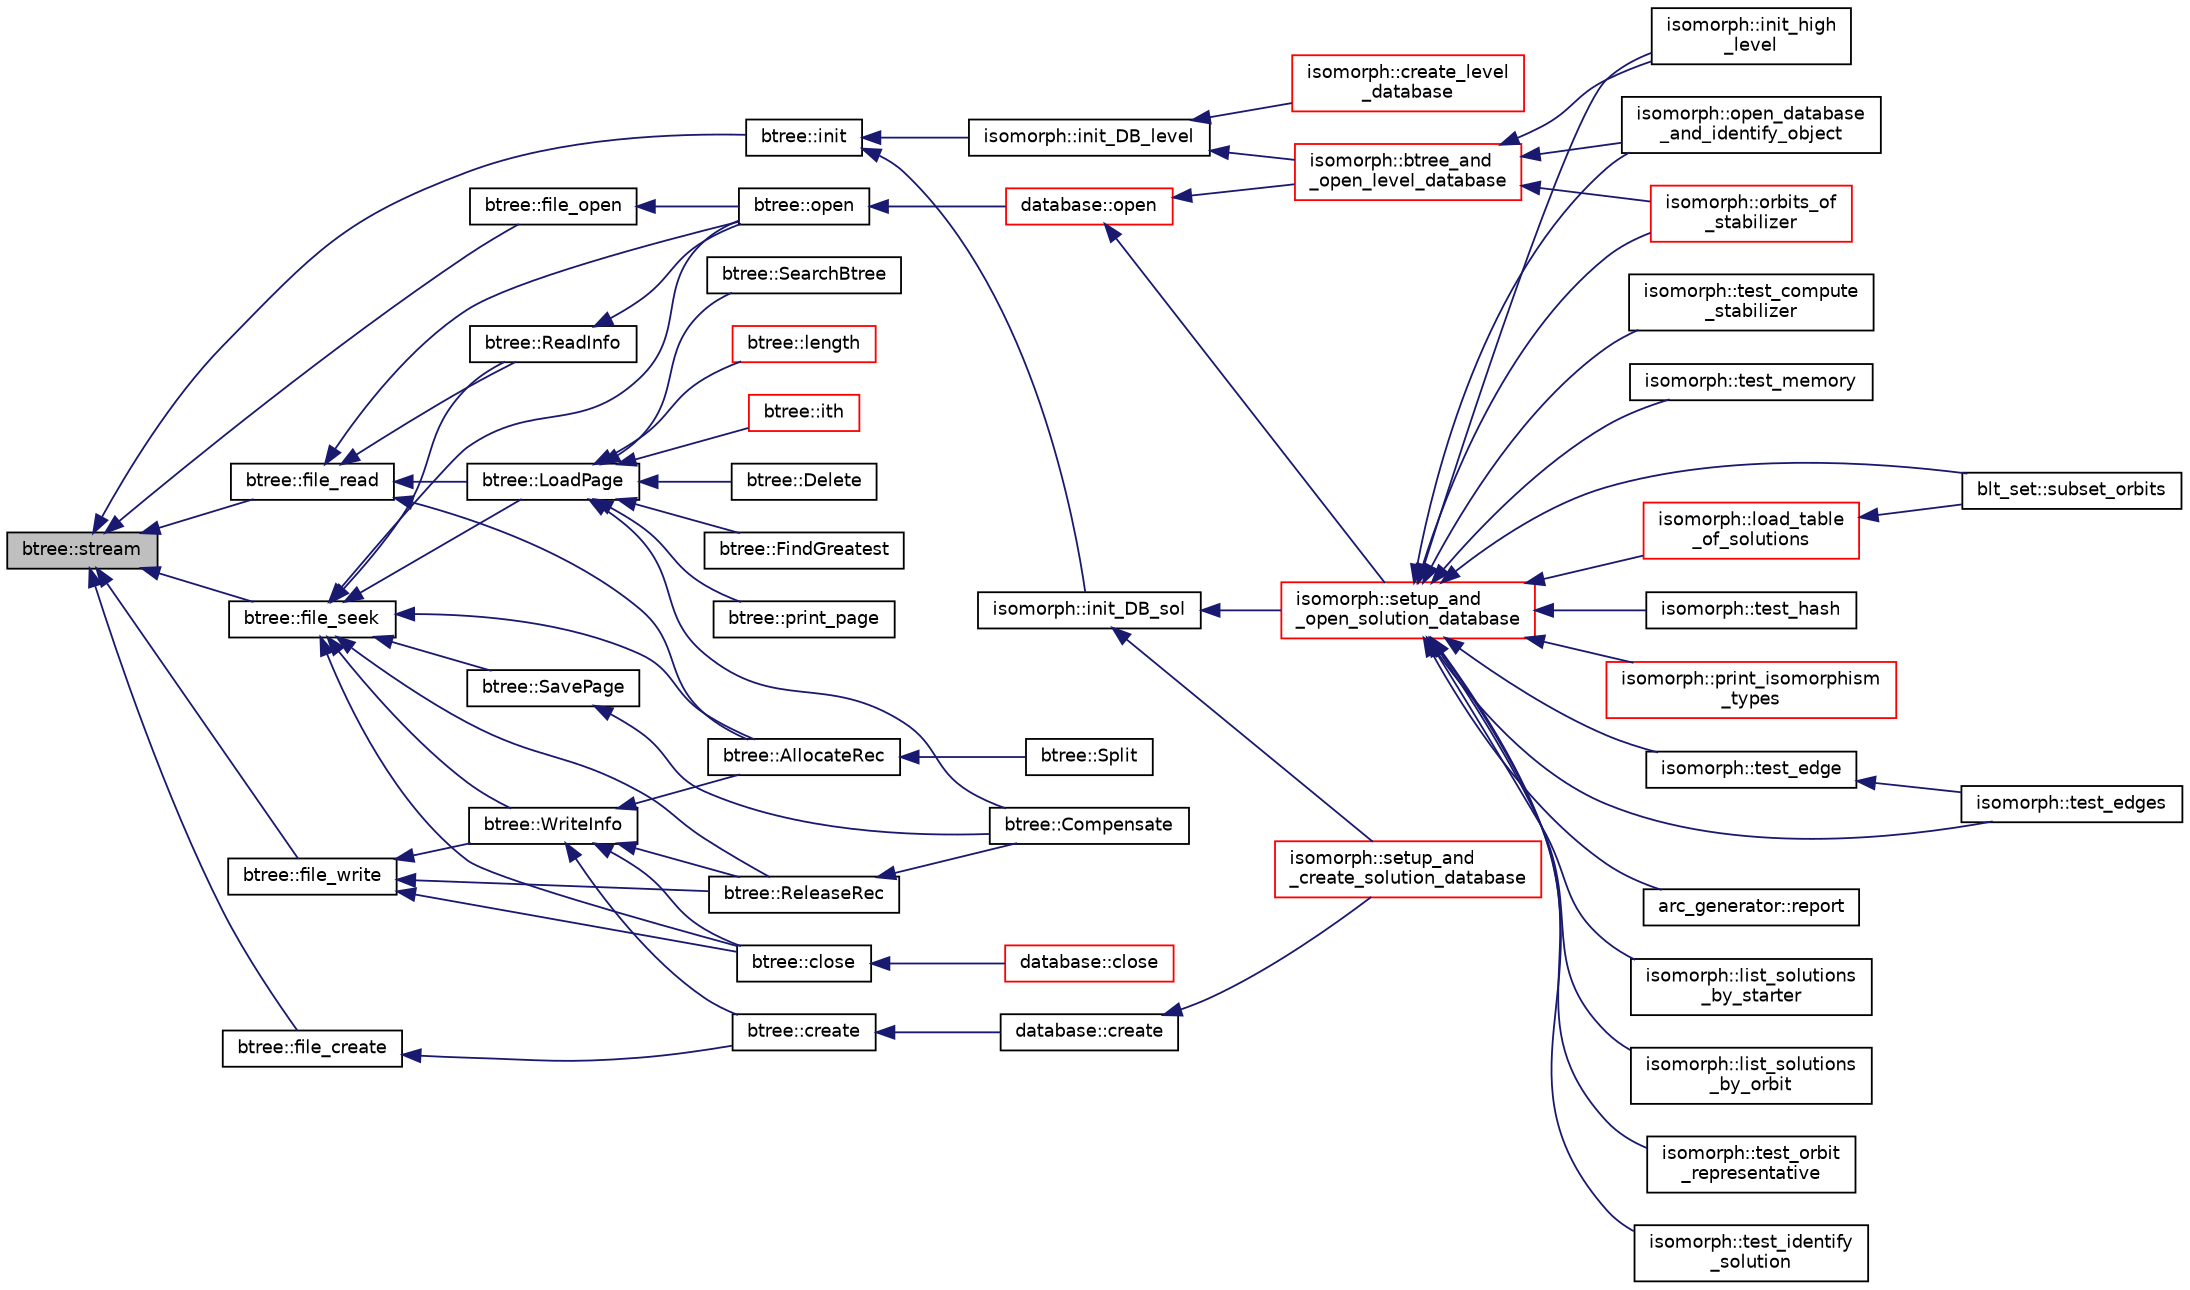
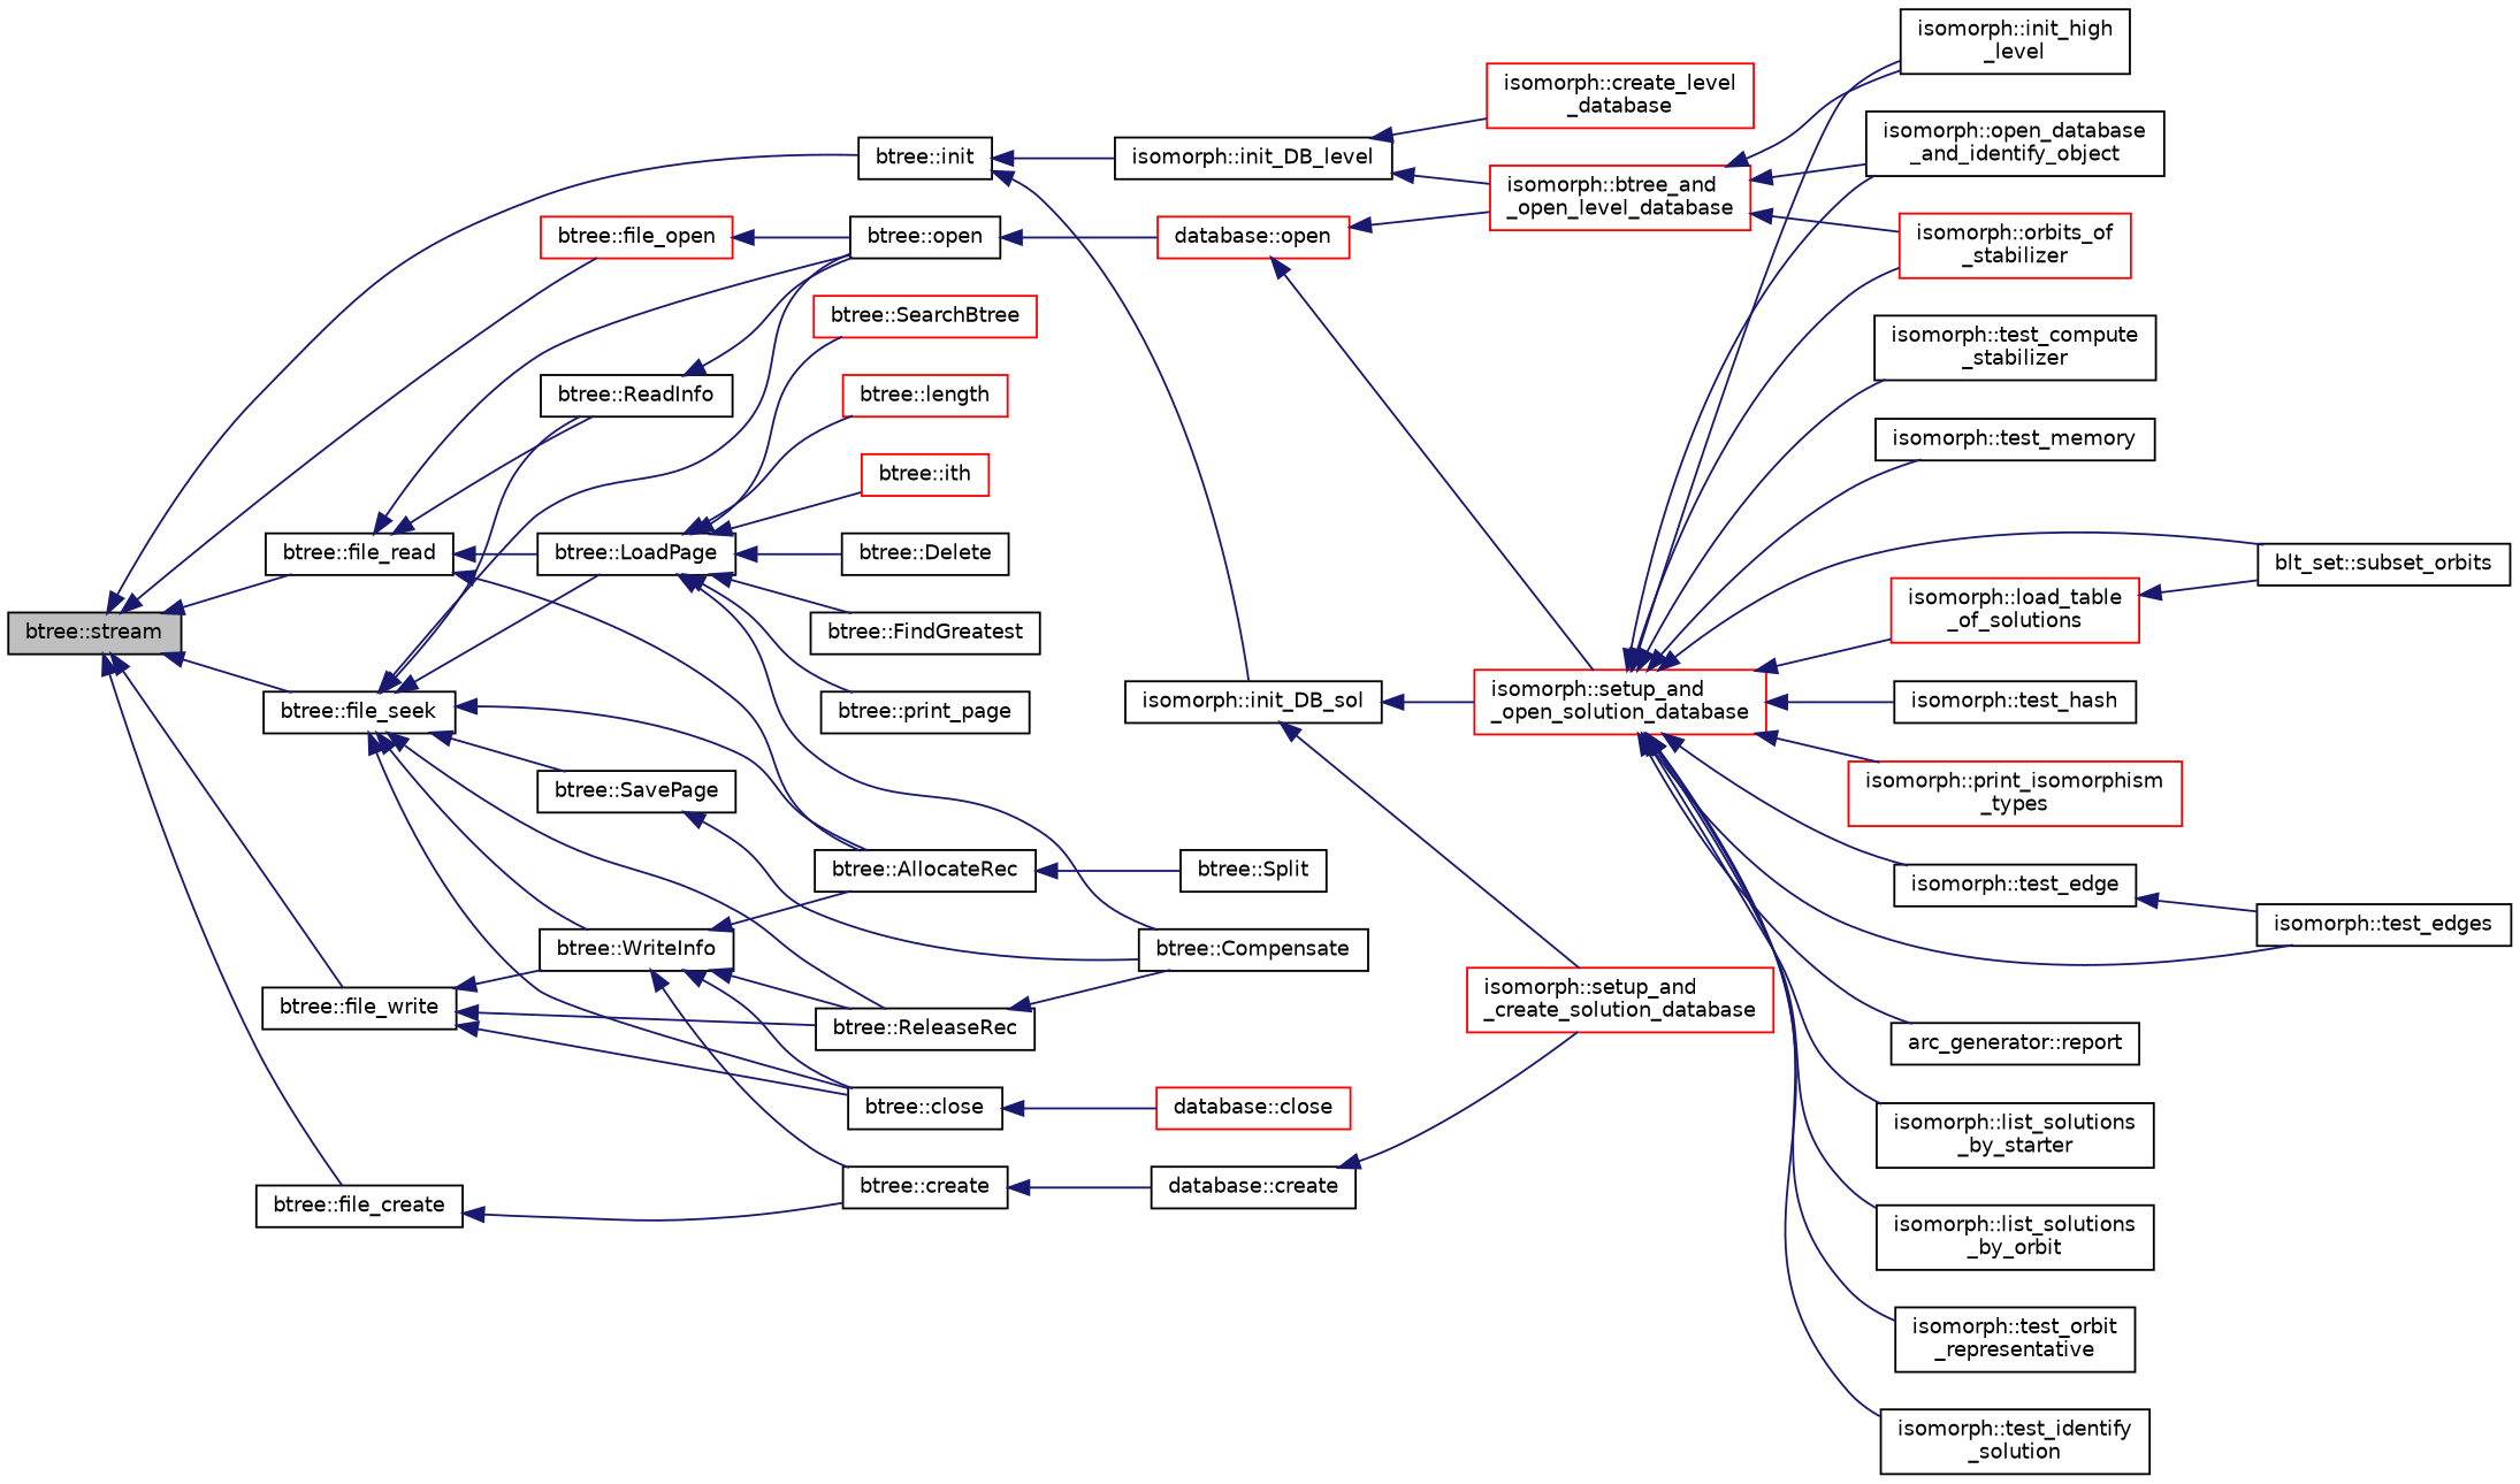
  digraph {
    rankdir=LR
    node [color=black fillcolor=white fontname=Helvetica fontsize=10 shape=record style=filled]
    edge [color=midnightblue dir=back fontname=Helvetica fontsize=10 labelfontname=Helvetica labelfontsize=10 style=solid]
    n1 [fillcolor=grey75 fontcolor=black height=0.2 label="btree::stream" width=0.4]
    n2 [height=0.2 label="btree::init" width=0.4]
-   n3 [height=0.2 label="btree::file_open" width=0.4]
+   n3 [color=red height=0.2 label="btree::file_open" width=0.4]
    n4 [height=0.2 label="btree::file_create" width=0.4]
    n5 [height=0.2 label="btree::file_write" width=0.4]
    n6 [height=0.2 label="btree::file_read" width=0.4]
    n7 [height=0.2 label="btree::file_seek" width=0.4]
    n8 [height=0.2 label="isomorph::init_DB_sol" width=0.4]
    n9 [height=0.2 label="isomorph::init_DB_level" width=0.4]
    n10 [height=0.2 label="btree::open" width=0.4]
    n11 [height=0.2 label="btree::create" width=0.4]
    n12 [height=0.2 label="btree::close" width=0.4]
    n13 [height=0.2 label="btree::WriteInfo" width=0.4]
    n14 [height=0.2 label="btree::ReleaseRec" width=0.4]
    n15 [height=0.2 label="btree::AllocateRec" width=0.4]
    n16 [height=0.2 label="btree::ReadInfo" width=0.4]
    n17 [height=0.2 label="btree::LoadPage" width=0.4]
    n18 [height=0.2 label="btree::SavePage" width=0.4]
    n19 [color=red height=0.2 label="isomorph::setup_and\l_open_solution_database" width=0.4]
    n20 [color=red height=0.2 label="isomorph::setup_and\l_create_solution_database" width=0.4]
    n21 [color=red height=0.2 label="isomorph::btree_and\l_open_level_database" width=0.4]
    n22 [color=red height=0.2 label="isomorph::create_level\l_database" width=0.4]
    n23 [height=0.2 label="blt_set::subset_orbits" width=0.4]
    n24 [height=0.2 label="arc_generator::report" width=0.4]
    n25 [color=red height=0.2 label="isomorph::load_table\l_of_solutions" width=0.4]
    n26 [height=0.2 label="isomorph::list_solutions\l_by_starter" width=0.4]
    n27 [height=0.2 label="isomorph::list_solutions\l_by_orbit" width=0.4]
    n28 [color=red height=0.2 label="isomorph::orbits_of\l_stabilizer" width=0.4]
    n29 [height=0.2 label="isomorph::test_orbit\l_representative" width=0.4]
    n30 [height=0.2 label="isomorph::test_identify\l_solution" width=0.4]
    n31 [height=0.2 label="isomorph::test_compute\l_stabilizer" width=0.4]
    n32 [height=0.2 label="isomorph::test_memory" width=0.4]
    n33 [height=0.2 label="isomorph::test_edges" width=0.4]
    n34 [height=0.2 label="isomorph::test_edge" width=0.4]
    n35 [height=0.2 label="isomorph::test_hash" width=0.4]
    n36 [height=0.2 label="isomorph::init_high\l_level" width=0.4]
    n37 [height=0.2 label="isomorph::open_database\l_and_identify_object" width=0.4]
    n38 [color=red height=0.2 label="isomorph::print_isomorphism\l_types" width=0.4]
    n39 [color=red height=0.2 label="database::open" width=0.4]
    n40 [height=0.2 label="database::create" width=0.4]
    n41 [color=red height=0.2 label="database::close" width=0.4]
    n42 [height=0.2 label="btree::Compensate" width=0.4]
    n43 [height=0.2 label="btree::Split" width=0.4]
-   n44 [height=0.2 label="btree::SearchBtree" width=0.4]
+   n44 [color=red height=0.2 label="btree::SearchBtree" width=0.4]
    n45 [color=red height=0.2 label="btree::length" width=0.4]
    n46 [color=red height=0.2 label="btree::ith" width=0.4]
    n47 [height=0.2 label="btree::Delete" width=0.4]
    n48 [height=0.2 label="btree::FindGreatest" width=0.4]
    n49 [height=0.2 label="btree::print_page" width=0.4]
    n1 -> n2
    n1 -> n3
    n1 -> n4
    n1 -> n5
    n1 -> n6
    n1 -> n7
    n2 -> n8
    n2 -> n9
    n3 -> n10
    n4 -> n11
    n5 -> n12
    n5 -> n13
    n5 -> n14
    n6 -> n10
    n6 -> n15
    n6 -> n16
    n6 -> n17
    n7 -> n10
    n7 -> n12
    n7 -> n13
    n7 -> n14
    n7 -> n15
    n7 -> n16
    n7 -> n17
    n7 -> n18
    n8 -> n19
    n8 -> n20
    n9 -> n21
    n9 -> n22
    n10 -> n39
    n11 -> n40
    n12 -> n41
    n13 -> n11
    n13 -> n12
    n13 -> n14
    n13 -> n15
    n14 -> n42
    n15 -> n43
    n16 -> n10
    n17 -> n42
    n17 -> n44
    n17 -> n45
    n17 -> n46
    n17 -> n47
    n17 -> n48
    n17 -> n49
    n18 -> n42
    n19 -> n23
    n19 -> n24
    n19 -> n25
    n19 -> n26
    n19 -> n27
    n19 -> n28
    n19 -> n29
    n19 -> n30
    n19 -> n31
    n19 -> n32
    n19 -> n33
    n19 -> n34
    n19 -> n35
    n19 -> n36
    n19 -> n37
    n19 -> n38
    n21 -> n28
    n21 -> n36
    n21 -> n37
    n25 -> n23
    n34 -> n33
    n39 -> n19
    n39 -> n21
    n40 -> n20
  }
